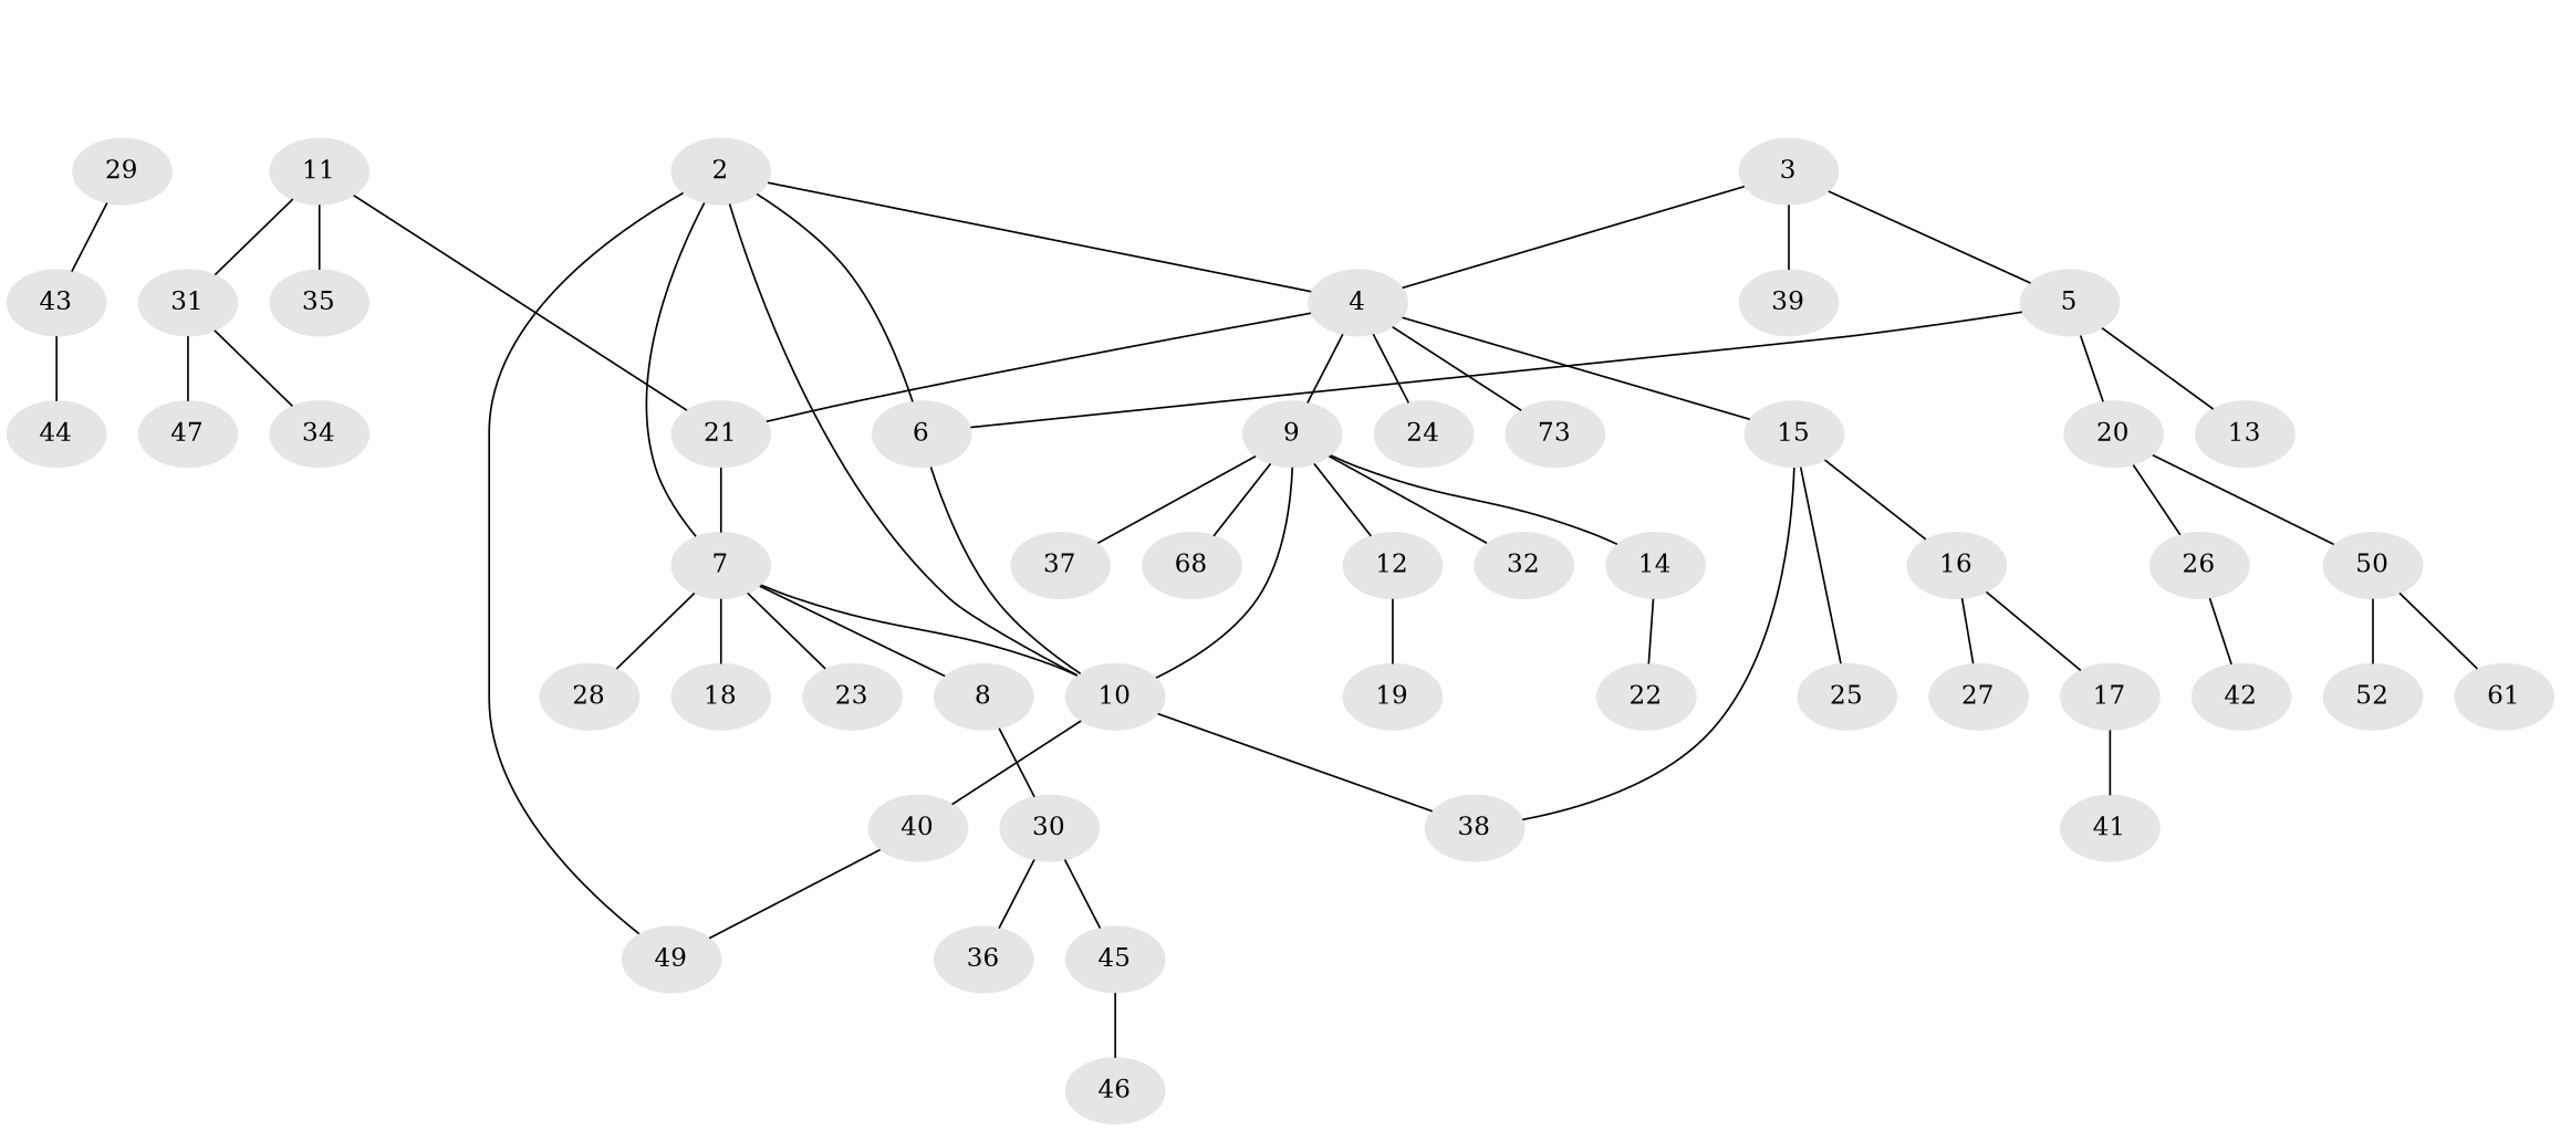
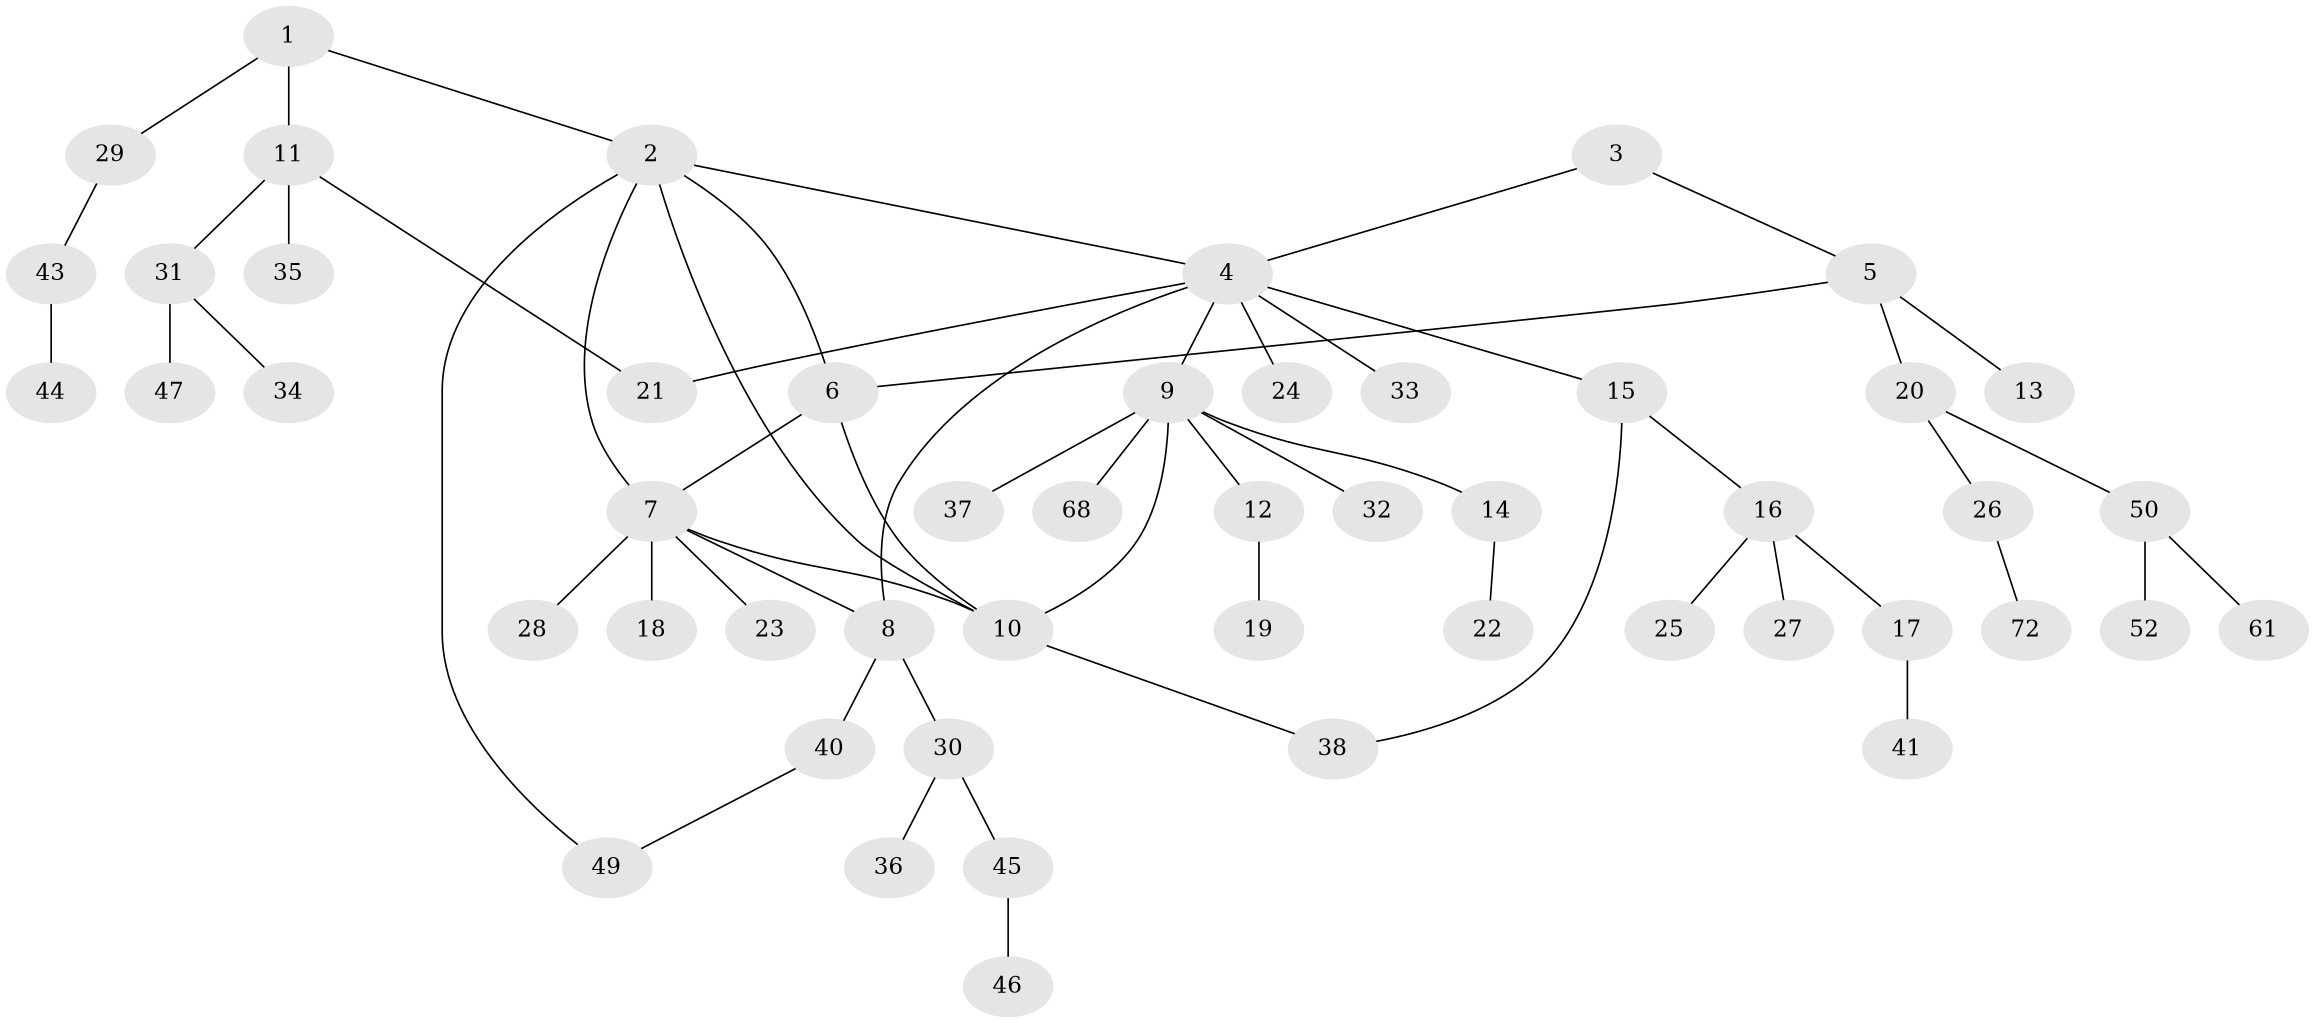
  graph {
    node [color=gray90 style=filled]
+   1
    2
    11
    29
    4
    6
    7
    10
    49
    31
    21
    35
    43
    34
    47
    8
    9
    15
    24
-   33 [label=73]
+   33
    18
    23
    28
    38
    3
    5
-   39
    13
    20
    30
    40
    12
    14
    32
    37
    n36 [label=68]
    16
    26
    50
    36
    45
    19
    22
    17
    25
    27
    41
-   42
+   42 [label=72]
    n49 [label=61]
    52
    44
    46
+   1 -- 2
+   1 -- 11
+   1 -- 29
    2 -- 4
    2 -- 6
    2 -- 7
    2 -- 10
    2 -- 49
    11 -- 31
    11 -- 21
    11 -- 35
    29 -- 43
    4 -- 21
+   4 -- 8
    4 -- 9
    4 -- 15
    4 -- 24
    4 -- 33
-   21 -- 7
+   6 -- 7
    6 -- 10
    7 -- 10
    7 -- 8
    7 -- 18
    7 -- 23
    7 -- 28
    10 -- 38
    31 -- 34
    31 -- 47
    43 -- 44
    8 -- 30
-   10 -- 40
+   8 -- 40
    9 -- 10
    9 -- 12
    9 -- 14
    9 -- 32
    9 -- 37
    9 -- n36
    15 -- 38
    15 -- 16
    3 -- 4
    3 -- 5
-   3 -- 39
    5 -- 6
    5 -- 13
    5 -- 20
    20 -- 26
    20 -- 50
    30 -- 36
    30 -- 45
    40 -- 49
    12 -- 19
    14 -- 22
    16 -- 17
-   15 -- 25
+   16 -- 25
    16 -- 27
    26 -- 42
    50 -- n49
    50 -- 52
    45 -- 46
    17 -- 41
  }
